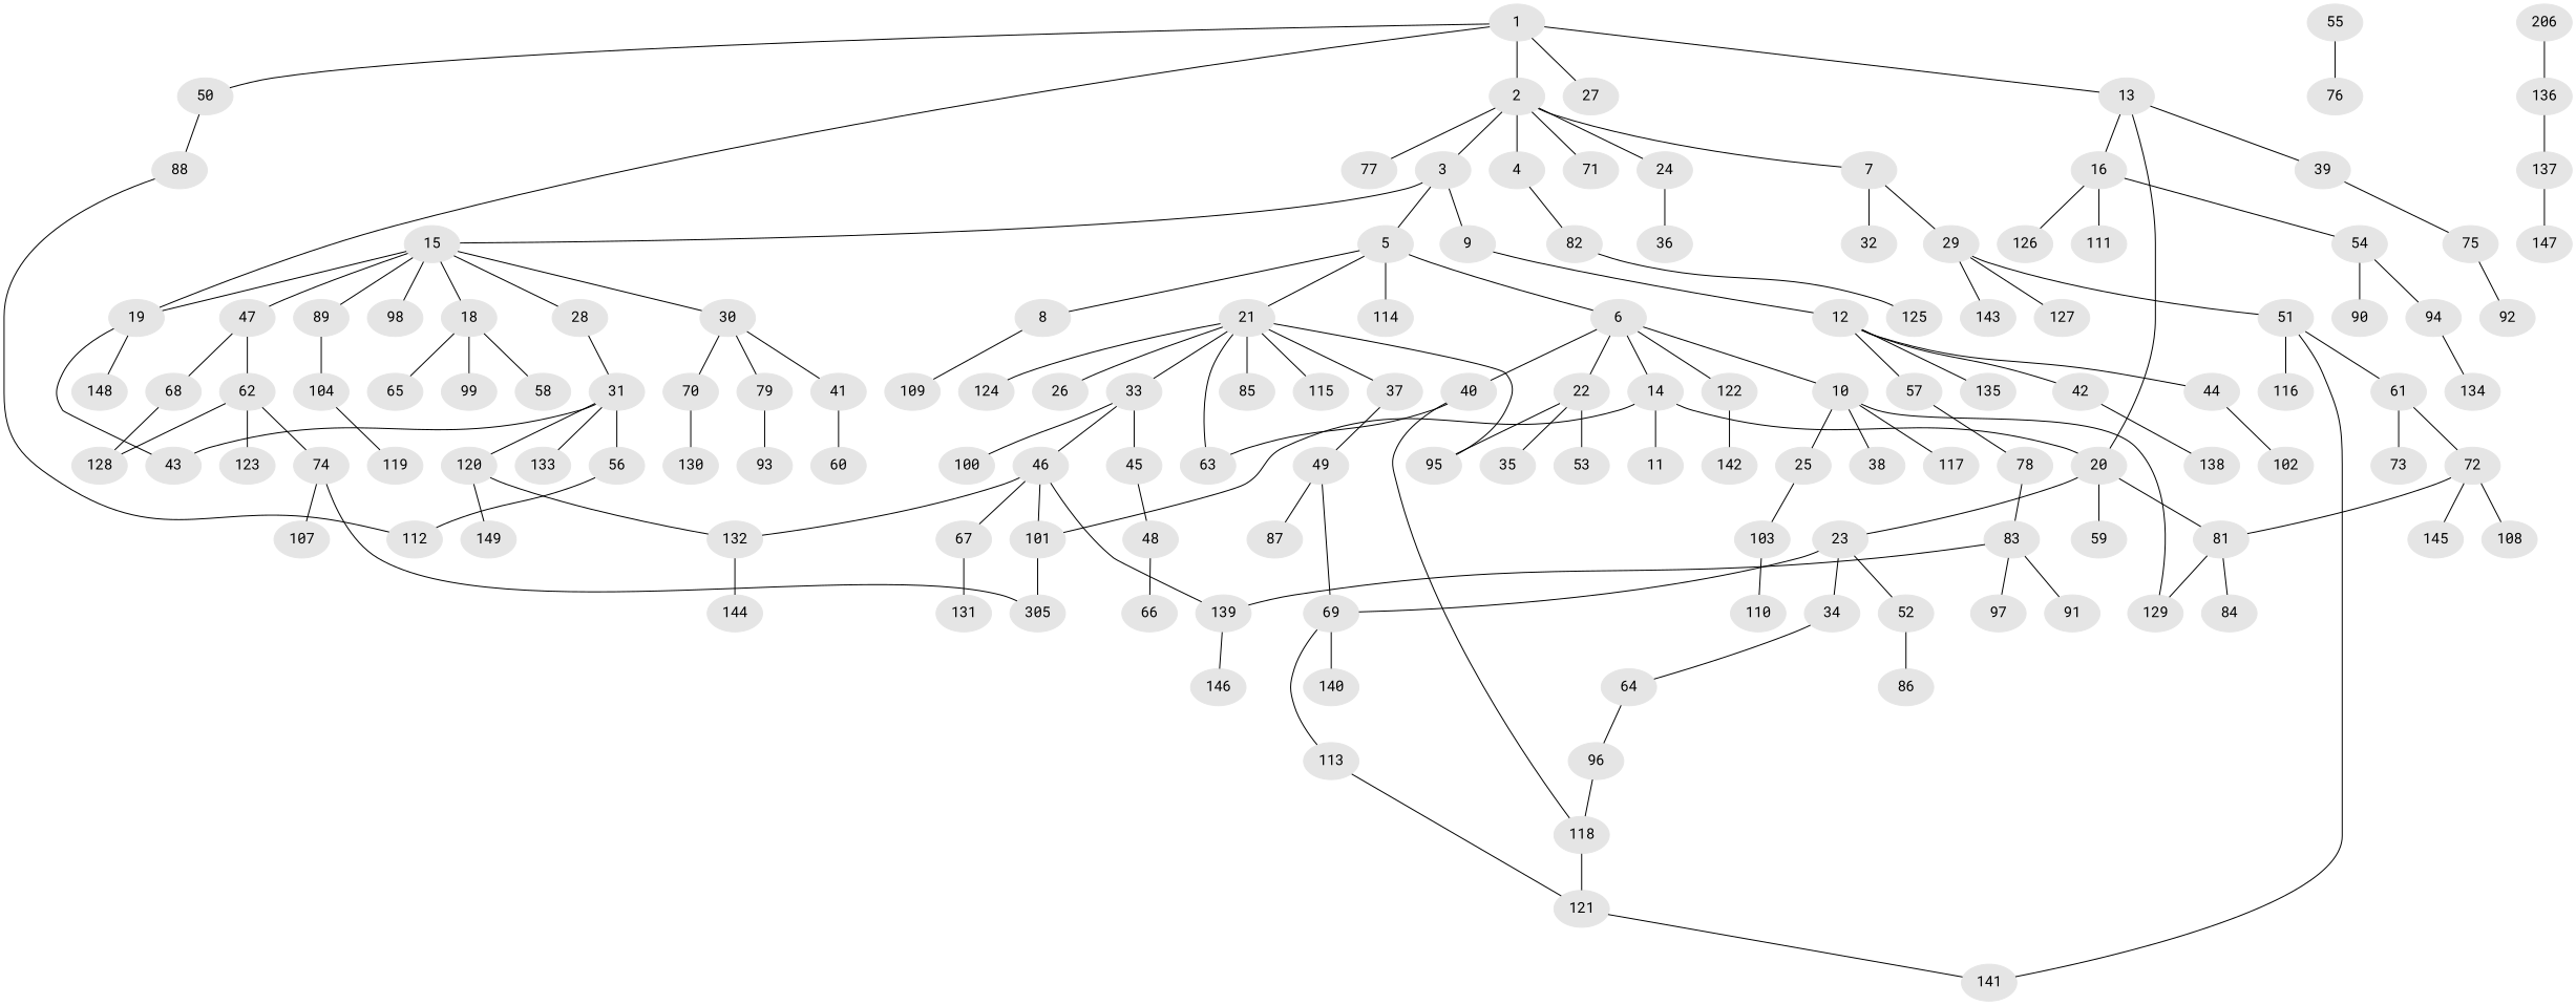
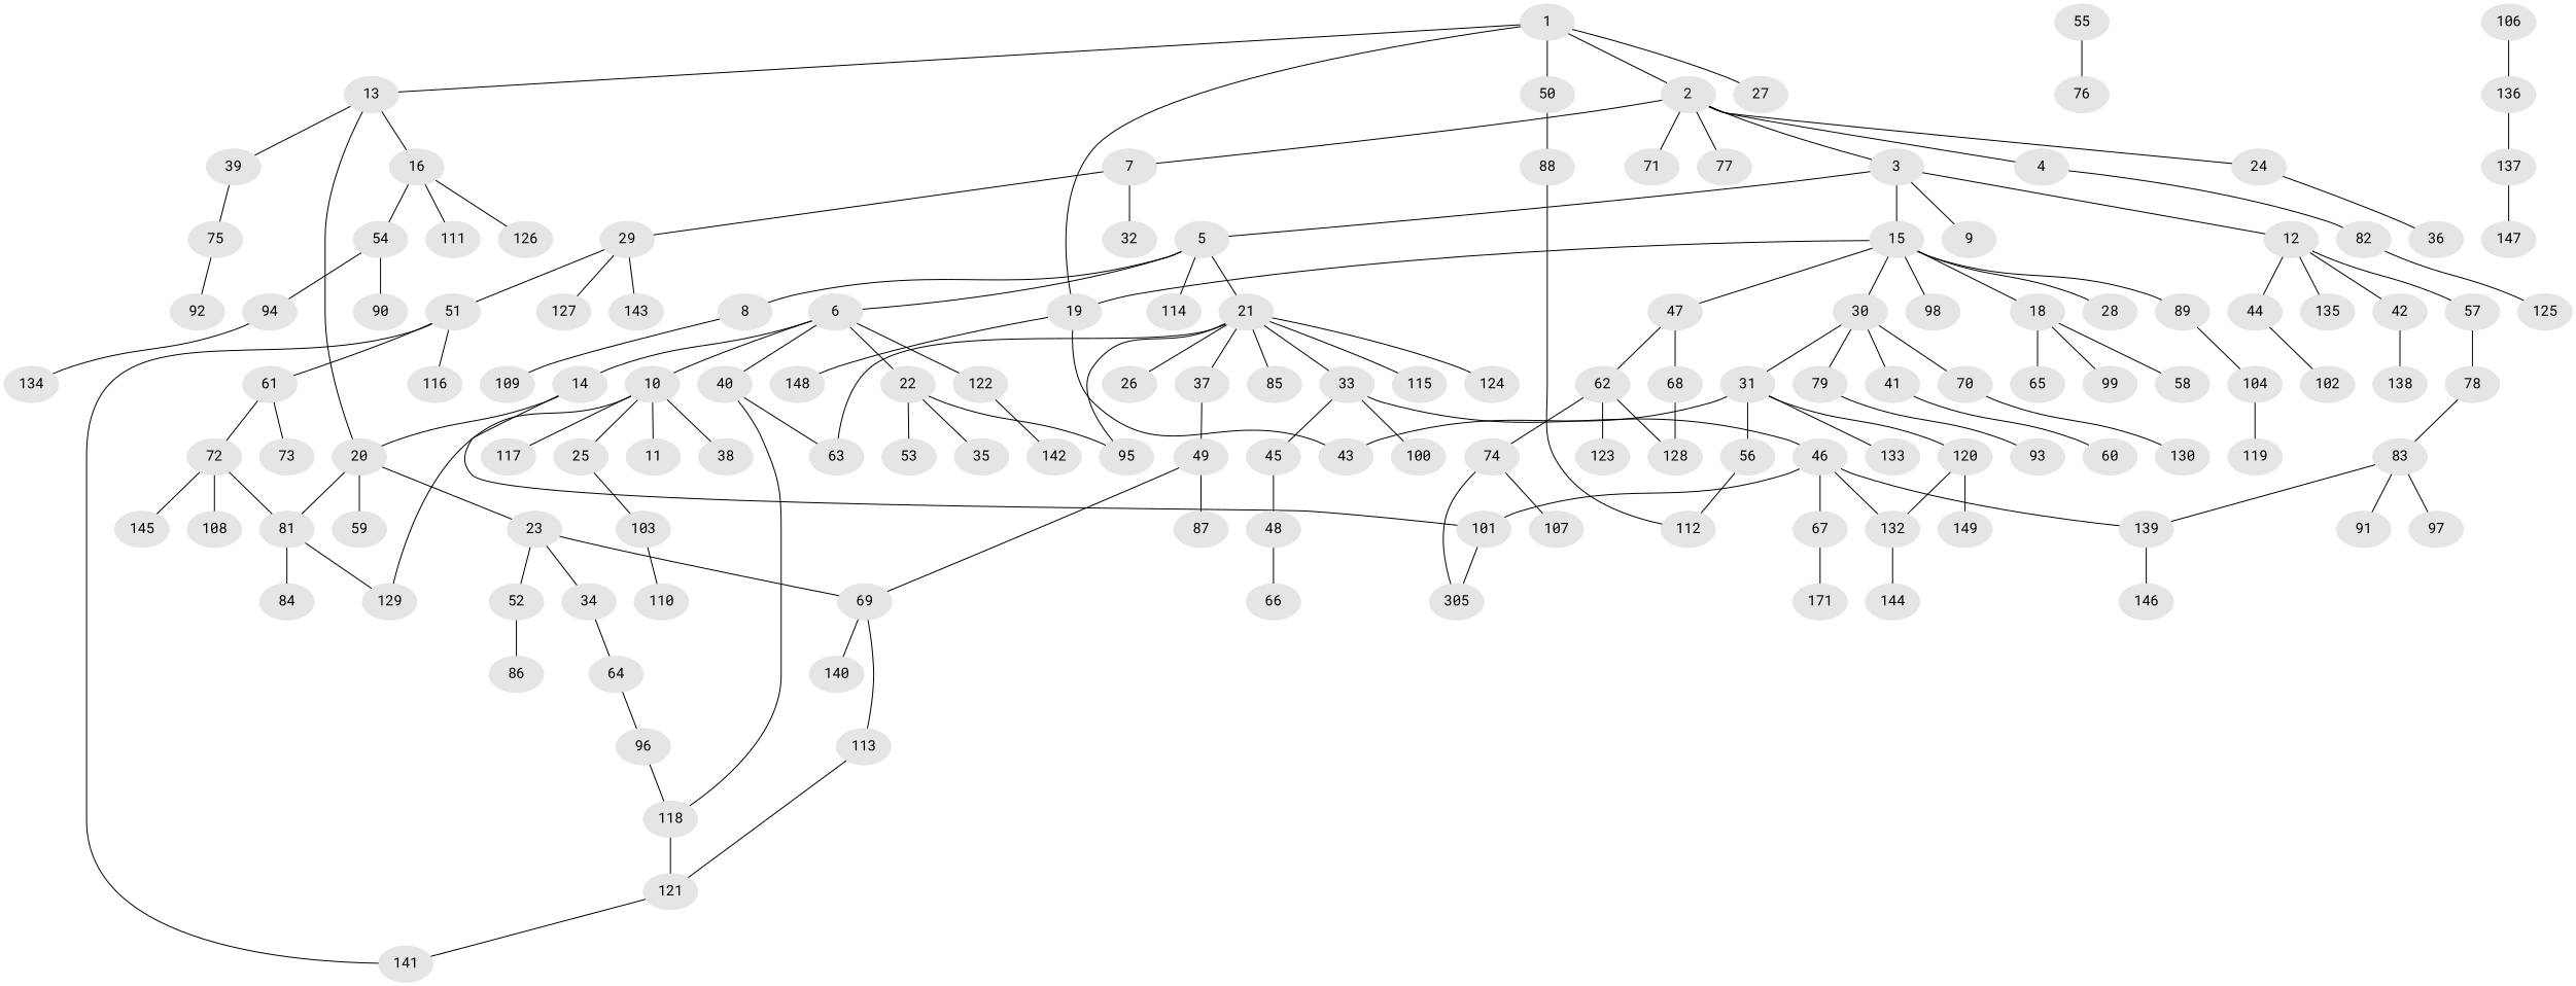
  graph {
    fontname="Roboto Mono"
    node [color=gray90 fontname="Roboto Mono" style=filled]
    edge [fontname="Roboto Mono"]
    1
    2
    13
    19
    27
    50
    3
    4
    7
    24
    71
    77
    16
    20
    39
    43
    148
    88
    5
    9
    15
    82
    29
    32
    36
    6
    8
    21
    114
    12
    18
    28
    30
    47
    89
    98
    125
    10
    14
    22
    40
    122
    109
    26
    33
    37
    63
    85
    95
    115
    124
    11
    25
    38
    117
    129
    101
    35
    53
    118
    142
    51
    127
    143
    42
    44
    57
    135
    103
    138
    102
    78
    54
    111
    126
    23
    59
    81
    75
    n80 [label=305]
    58
    65
    99
    31
    41
    70
    79
    62
    68
    104
    90
    94
    55
    76
    34
    52
    69
    84
    45
    46
    100
    49
    64
    86
    113
    140
    110
    61
    116
    141
    56
    120
    133
    60
    130
    93
    112
    132
    149
    48
    67
    139
    96
    87
    92
    121
    66
-   131
+   131 [label=171]
    144
    146
    74
    123
    128
    72
    73
    134
    83
    108
    145
    107
-   106 [label=206]
+   106
    136
    91
    97
    119
    137
    147
    1 -- 2
    1 -- 13
    1 -- 19
    1 -- 27
    1 -- 50
    2 -- 3
    2 -- 4
    2 -- 7
    2 -- 24
    2 -- 71
    2 -- 77
    13 -- 16
    13 -- 20
    13 -- 39
    19 -- 43
    19 -- 148
    50 -- 88
    3 -- 5
    3 -- 9
    3 -- 15
    4 -- 82
    7 -- 29
    7 -- 32
    24 -- 36
    16 -- 54
    16 -- 111
    16 -- 126
    20 -- 23
    20 -- 59
    20 -- 81
    39 -- 75
    88 -- 112
    5 -- 6
    5 -- 8
    5 -- 21
    5 -- 114
-   9 -- 12
+   3 -- 12
    15 -- 19
    15 -- 18
    15 -- 28
    15 -- 30
    15 -- 47
    15 -- 89
    15 -- 98
    82 -- 125
    29 -- 51
    29 -- 127
    29 -- 143
    6 -- 10
    6 -- 14
    6 -- 22
    6 -- 40
    6 -- 122
    8 -- 109
    21 -- 26
    21 -- 33
    21 -- 37
    21 -- 63
    21 -- 85
    21 -- 95
    21 -- 115
    21 -- 124
    12 -- 42
    12 -- 44
    12 -- 57
    12 -- 135
    18 -- 58
    18 -- 65
    18 -- 99
-   28 -- 31
+   30 -- 31
    30 -- 41
    30 -- 70
    30 -- 79
    47 -- 62
    47 -- 68
    89 -- 104
-   14 -- 11
+   10 -- 11
    10 -- 25
    10 -- 38
    10 -- 117
    10 -- 129
    14 -- 20
    14 -- 101
    22 -- 95
    22 -- 35
    22 -- 53
    40 -- 63
    40 -- 118
    122 -- 142
    33 -- 45
    33 -- 46
    33 -- 100
    37 -- 49
    25 -- 103
    101 -- n80
    118 -- 121
    51 -- 61
    51 -- 116
    51 -- 141
    42 -- 138
    44 -- 102
    57 -- 78
    103 -- 110
    78 -- 83
    54 -- 90
    54 -- 94
    23 -- 34
    23 -- 52
    23 -- 69
    81 -- 129
    81 -- 84
    75 -- 92
    31 -- 43
    31 -- 56
    31 -- 120
    31 -- 133
    41 -- 60
    70 -- 130
    79 -- 93
    62 -- 74
    62 -- 123
    62 -- 128
    68 -- 128
    104 -- 119
    94 -- 134
    55 -- 76
    34 -- 64
    52 -- 86
    69 -- 113
    69 -- 140
    45 -- 48
    46 -- 101
    46 -- 132
    46 -- 67
    46 -- 139
    49 -- 69
    49 -- 87
    64 -- 96
    113 -- 121
    61 -- 72
    61 -- 73
    56 -- 112
    120 -- 132
    120 -- 149
    132 -- 144
    48 -- 66
    67 -- 131
    139 -- 146
    96 -- 118
    121 -- 141
    74 -- n80
    74 -- 107
    72 -- 81
    72 -- 108
    72 -- 145
    83 -- 139
    83 -- 91
    83 -- 97
    106 -- 136
    136 -- 137
    137 -- 147
  }
